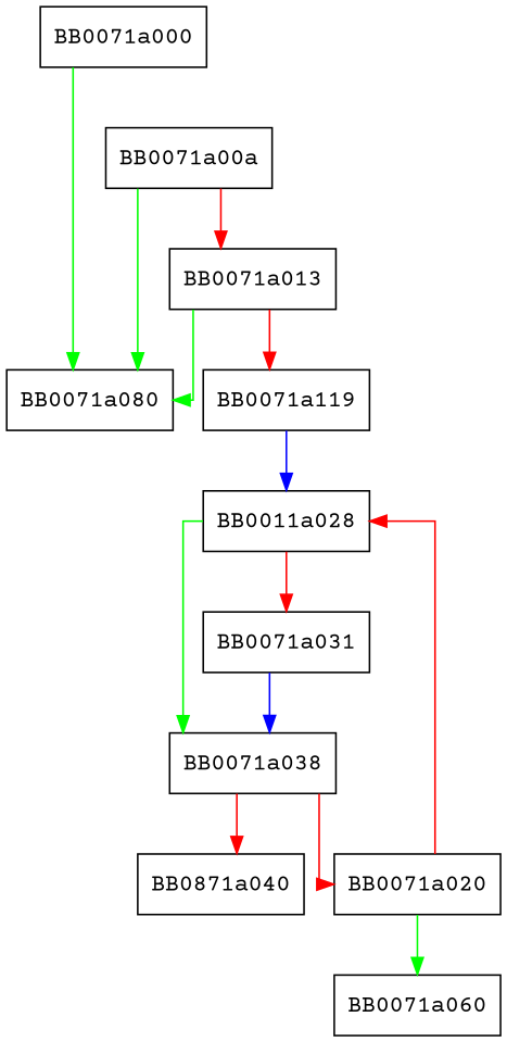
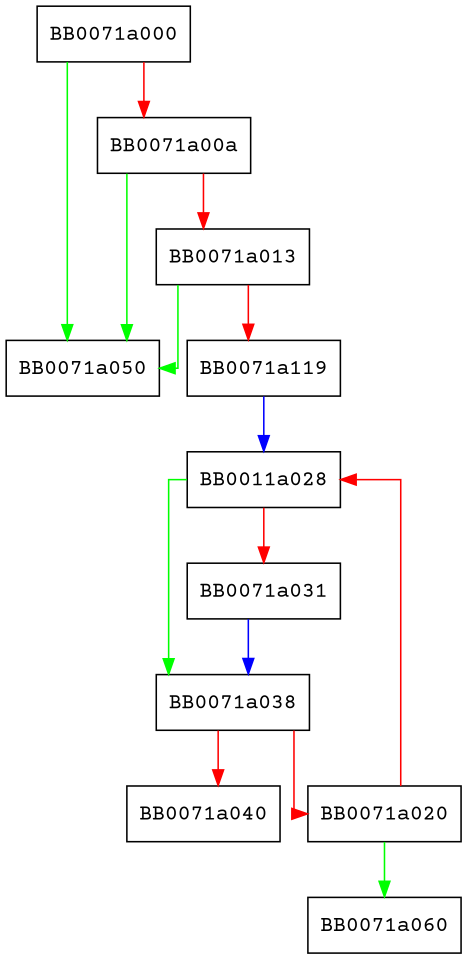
  digraph {
    fontname="Courier Prime"
    splines=ortho
    node [fontname="Courier Prime" shape=box]
    edge [color=red fontname="Courier Prime"]
    BB0071a000
-   BB0071a050 [label=BB0071a080]
+   BB0071a050
    BB0071a00a
    BB0071a013
    n5 [label=BB0071a119]
    n6 [label=BB0011a028]
    BB0071a038
    BB0071a031
    BB0071a020
-   BB0071a040 [label=BB0871a040]
+   BB0071a040
    BB0071a060
    BB0071a000 -> BB0071a050 [color=green]
+   BB0071a000 -> BB0071a00a
    BB0071a00a -> BB0071a050 [color=green]
    BB0071a00a -> BB0071a013
    BB0071a013 -> BB0071a050 [color=green]
    BB0071a013 -> n5
    n5 -> n6 [color=blue]
    n6 -> BB0071a038 [color=green]
    n6 -> BB0071a031
    BB0071a038 -> BB0071a020
    BB0071a038 -> BB0071a040
    BB0071a031 -> BB0071a038 [color=blue]
    BB0071a020 -> n6
    BB0071a020 -> BB0071a060 [color=green]
  }
